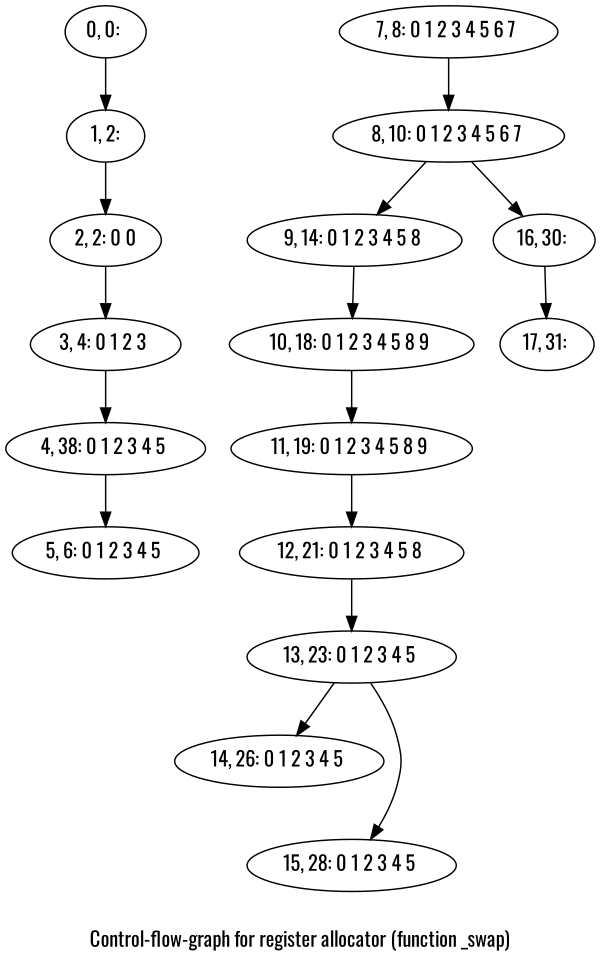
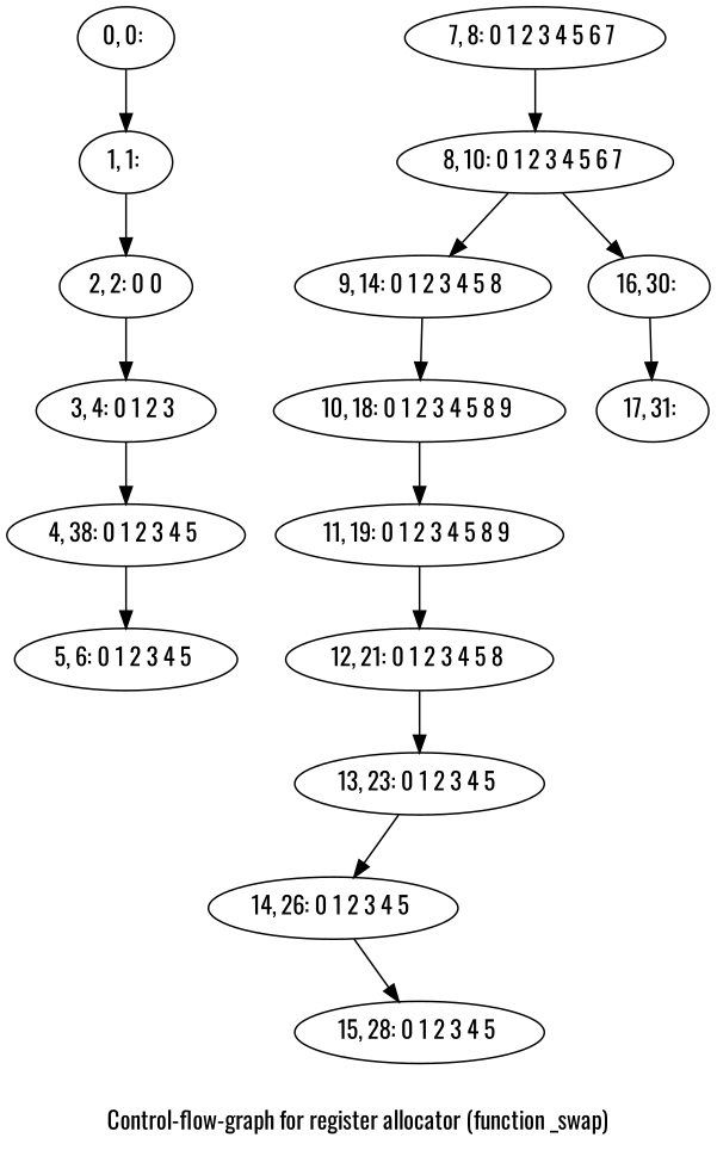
  digraph {
    fontname=Oswald
    label="Control-flow-graph for register allocator (function _swap)"
    node [fontname=Oswald]
    edge [fontname=Oswald]
    n1 [label="0, 0: "]
-   n2 [label="1, 2:"]
+   n2 [label="1, 1: "]
    n3 [label="2, 2: 0 0"]
    n4 [label="3, 4: 0 1 2 3 "]
    n5 [label="4, 38: 0 1 2 3 4 5 "]
    n6 [label="5, 6: 0 1 2 3 4 5 "]
    n7 [label="7, 8: 0 1 2 3 4 5 6 7 "]
    n8 [label="8, 10: 0 1 2 3 4 5 6 7 "]
    n9 [label="9, 14: 0 1 2 3 4 5 8 "]
    n10 [label="16, 30: "]
    n11 [label="10, 18: 0 1 2 3 4 5 8 9 "]
    n12 [label="17, 31: "]
    n13 [label="11, 19: 0 1 2 3 4 5 8 9 "]
    n14 [label="12, 21: 0 1 2 3 4 5 8 "]
    n15 [label="13, 23: 0 1 2 3 4 5 "]
    n16 [label="14, 26: 0 1 2 3 4 5 "]
    n17 [label="15, 28: 0 1 2 3 4 5 "]
    n1 -> n2
    n2 -> n3
    n3 -> n4
    n4 -> n5
    n5 -> n6
    n7 -> n8
    n8 -> n9
    n8 -> n10
    n9 -> n11
    n10 -> n12
    n11 -> n13
    n13 -> n14
    n14 -> n15
    n15 -> n16
-   n15 -> n17
+   n16 -> n17
  }
